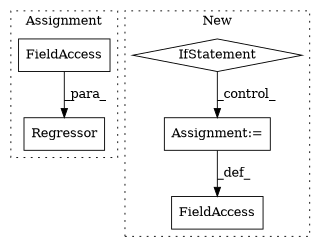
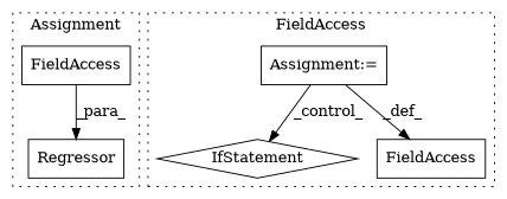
  digraph {
    node [a=22 shape=box]
    n1 [a=32 l="10,1" label=Regressor s="756,804"]
    n2 [l=25 label=FieldAccess s=779]
    n3 [a=25 l="4,2" label=IfStatement s="1138,1155" shape=diamond]
    n4 [a=7 l=1 label="Assignment:=" s=1226]
    n5 [l=9 label=FieldAccess s=1217]
    subgraph cluster_1 {
      label=Assignment
      style=dotted
      n1
      n2
    }
    subgraph cluster_2 {
-     label=New
+     label=FieldAccess
      style=dotted
      n3
      n4
      n5
    }
    n2 -> n1 [label=_para_]
-   n3 -> n4 [label=_control_]
+   n4 -> n3 [label=_control_]
    n4 -> n5 [label=_def_]
  }
